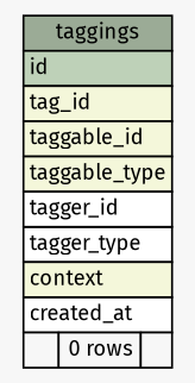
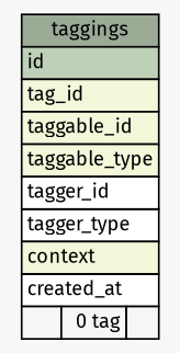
  digraph {
    bgcolor="#f7f7f7"
    fontname="Fira Sans"
    fontsize=11
    nodesep=0.18
    rankdir=RL
    ranksep=0.46
-   n1 [fontname="Fira Sans" fontsize=11 label=<     <TABLE BORDER="0" CELLBORDER="1" CELLSPACING="0" BGCOLOR="#ffffff">       <TR><TD COLSPAN="3" BGCOLOR="#9bab96" ALIGN="CENTER">taggings</TD></TR>       <TR><TD PORT="id" COLSPAN="3" BGCOLOR="#bed1b8" ALIGN="LEFT">id</TD></TR>       <TR><TD PORT="tag_id" COLSPAN="3" BGCOLOR="#f4f7da" ALIGN="LEFT">tag_id</TD></TR>       <TR><TD PORT="taggable_id" COLSPAN="3" BGCOLOR="#f4f7da" ALIGN="LEFT">taggable_id</TD></TR>       <TR><TD PORT="taggable_type" COLSPAN="3" BGCOLOR="#f4f7da" ALIGN="LEFT">taggable_type</TD></TR>       <TR><TD PORT="tagger_id" COLSPAN="3" ALIGN="LEFT">tagger_id</TD></TR>       <TR><TD PORT="tagger_type" COLSPAN="3" ALIGN="LEFT">tagger_type</TD></TR>       <TR><TD PORT="context" COLSPAN="3" BGCOLOR="#f4f7da" ALIGN="LEFT">context</TD></TR>       <TR><TD PORT="created_at" COLSPAN="3" ALIGN="LEFT">created_at</TD></TR>       <TR><TD ALIGN="LEFT" BGCOLOR="#f7f7f7">  </TD><TD ALIGN="RIGHT" BGCOLOR="#f7f7f7">0 rows</TD><TD ALIGN="RIGHT" BGCOLOR="#f7f7f7">  </TD></TR>     </TABLE>> shape=plaintext]
+   n1 [fontname="Fira Sans" fontsize=11 label=<     <TABLE BORDER="0" CELLBORDER="1" CELLSPACING="0" BGCOLOR="#ffffff">       <TR><TD COLSPAN="3" BGCOLOR="#9bab96" ALIGN="CENTER">taggings</TD></TR>       <TR><TD PORT="id" COLSPAN="3" BGCOLOR="#bed1b8" ALIGN="LEFT">id</TD></TR>       <TR><TD PORT="tag_id" COLSPAN="3" BGCOLOR="#f4f7da" ALIGN="LEFT">tag_id</TD></TR>       <TR><TD PORT="taggable_id" COLSPAN="3" BGCOLOR="#f4f7da" ALIGN="LEFT">taggable_id</TD></TR>       <TR><TD PORT="taggable_type" COLSPAN="3" BGCOLOR="#f4f7da" ALIGN="LEFT">taggable_type</TD></TR>       <TR><TD PORT="tagger_id" COLSPAN="3" ALIGN="LEFT">tagger_id</TD></TR>       <TR><TD PORT="tagger_type" COLSPAN="3" ALIGN="LEFT">tagger_type</TD></TR>       <TR><TD PORT="context" COLSPAN="3" BGCOLOR="#f4f7da" ALIGN="LEFT">context</TD></TR>       <TR><TD PORT="created_at" COLSPAN="3" ALIGN="LEFT">created_at</TD></TR>       <TR><TD ALIGN="LEFT" BGCOLOR="#f7f7f7">  </TD><TD ALIGN="RIGHT" BGCOLOR="#f7f7f7">0 tag</TD><TD ALIGN="RIGHT" BGCOLOR="#f7f7f7">  </TD></TR>     </TABLE>> shape=plaintext]
  }
